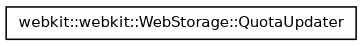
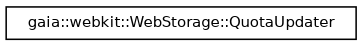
  digraph {
    rankdir=LR
-   n1 [color=black fillcolor=white fontname=Helvetica fontsize=10 height=0.2 label="webkit::webkit::WebStorage::QuotaUpdater" shape=record style=filled width=0.4]
+   n1 [color=black fillcolor=white fontname=Helvetica fontsize=10 height=0.2 label="gaia::webkit::WebStorage::QuotaUpdater" shape=record style=filled width=0.4]
  }
